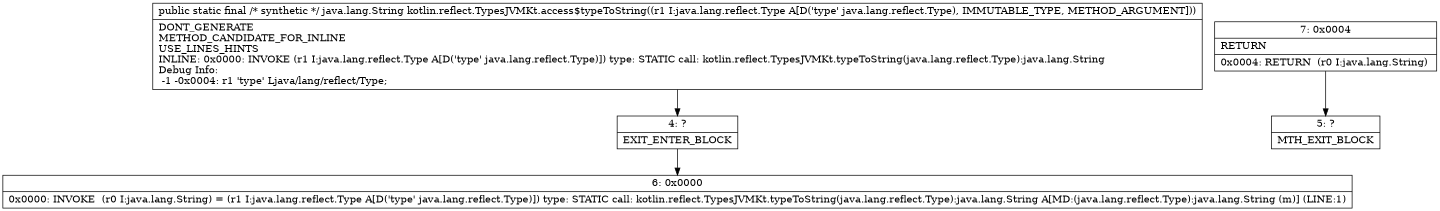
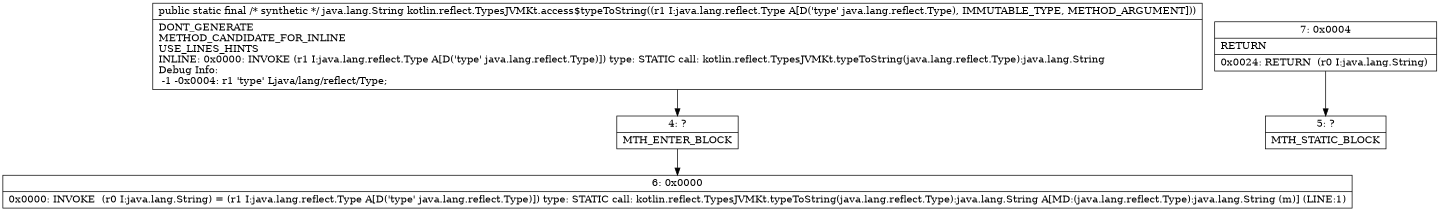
  digraph {
    node [shape=record]
-   n1 [label="{4\:\ ?|EXIT_ENTER_BLOCK\l}"]
+   n1 [label="{4\:\ ?|MTH_ENTER_BLOCK\l}"]
    n2 [label="{6\:\ 0x0000|0x0000: INVOKE  (r0 I:java.lang.String) = (r1 I:java.lang.reflect.Type A[D('type' java.lang.reflect.Type)]) type: STATIC call: kotlin.reflect.TypesJVMKt.typeToString(java.lang.reflect.Type):java.lang.String A[MD:(java.lang.reflect.Type):java.lang.String (m)] (LINE:1)\l}"]
-   n3 [label="{7\:\ 0x0004|RETURN\l|0x0004: RETURN  (r0 I:java.lang.String) \l}"]
-   n4 [label="{5\:\ ?|MTH_EXIT_BLOCK\l}"]
+   n3 [label="{7\:\ 0x0004|RETURN\l|0x0024: RETURN  (r0 I:java.lang.String) \l}"]
+   n4 [label="{5\:\ ?|MTH_STATIC_BLOCK\l}"]
    n5 [label="{public static final \/* synthetic *\/ java.lang.String kotlin.reflect.TypesJVMKt.access$typeToString((r1 I:java.lang.reflect.Type A[D('type' java.lang.reflect.Type), IMMUTABLE_TYPE, METHOD_ARGUMENT]))  | DONT_GENERATE\lMETHOD_CANDIDATE_FOR_INLINE\lUSE_LINES_HINTS\lINLINE: 0x0000: INVOKE  (r1 I:java.lang.reflect.Type A[D('type' java.lang.reflect.Type)]) type: STATIC call: kotlin.reflect.TypesJVMKt.typeToString(java.lang.reflect.Type):java.lang.String\lDebug Info:\l  \-1 \-0x0004: r1 'type' Ljava\/lang\/reflect\/Type;\l}"]
    n1 -> n2
    n3 -> n4
    n5 -> n1
  }
